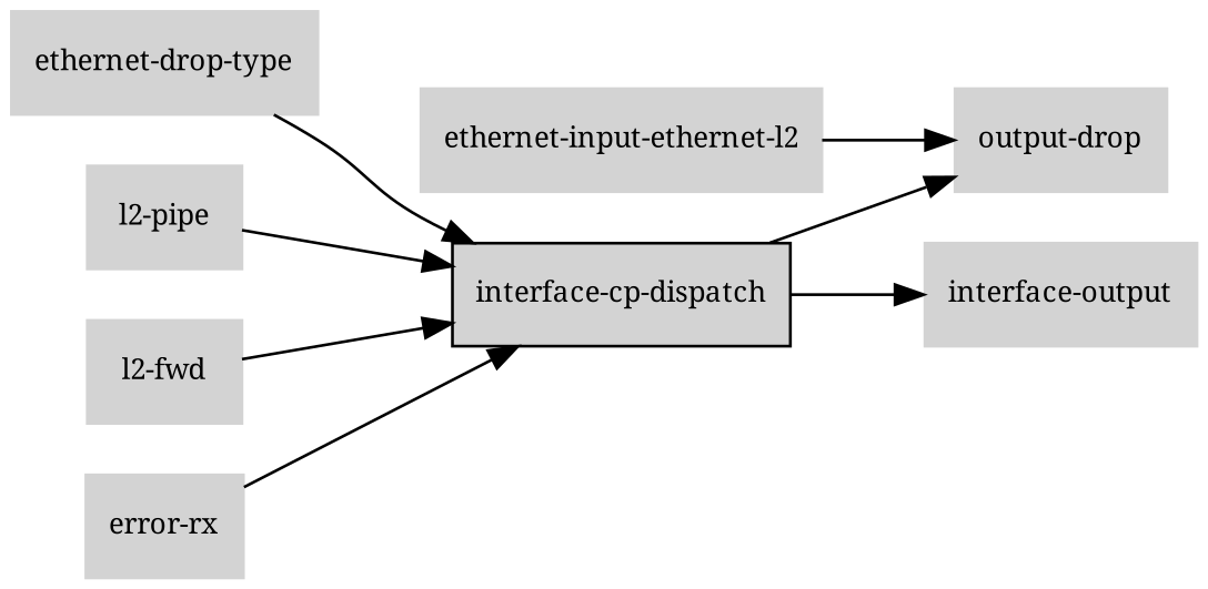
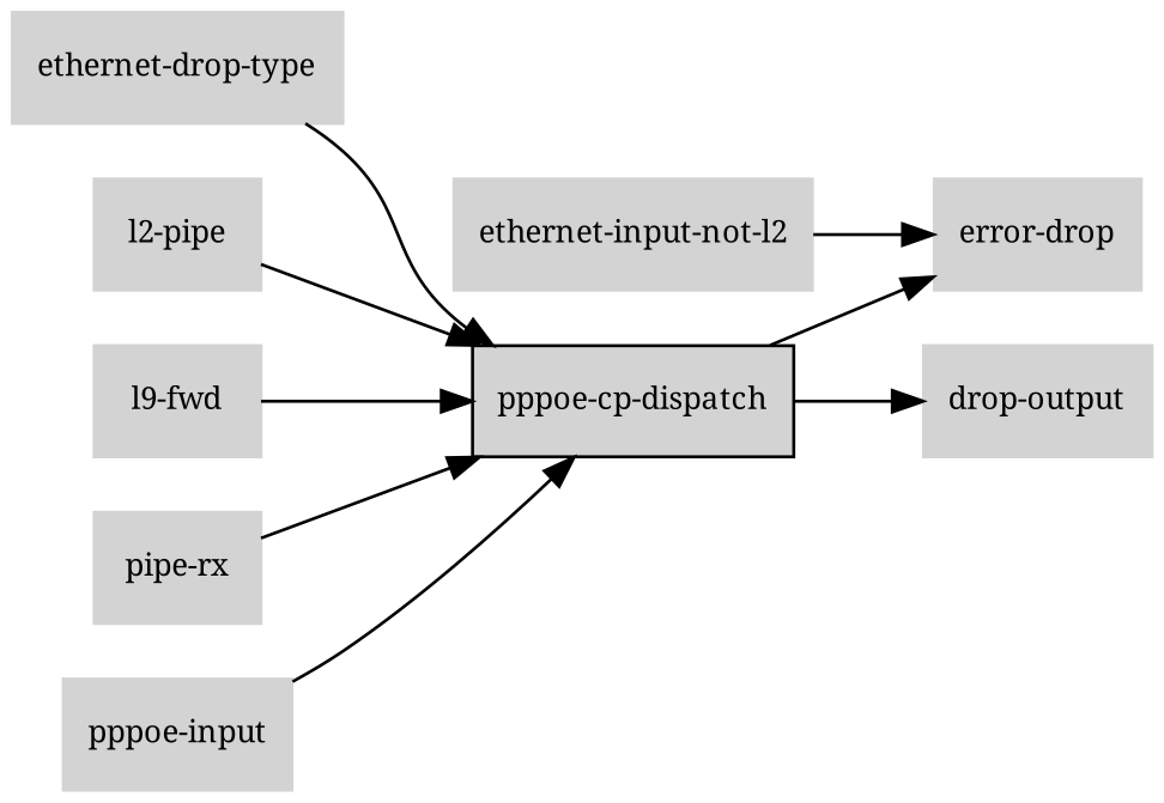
  digraph {
    fontname="Noto Serif"
    rankdir=LR
    node [color=lightgray fillcolor=lightgray fontcolor=black fontname="Noto Serif" fontsize=10 shape=box style=filled]
    edge [fontname="Noto Serif" fontsize=8]
-   "pppoe-cp-dispatch" [color=black label="interface-cp-dispatch"]
-   "error-drop" [label="output-drop"]
-   "interface-output"
-   "ethernet-input-not-l2" [label="ethernet-input-ethernet-l2"]
+   "pppoe-cp-dispatch" [color=black]
+   "error-drop"
+   "interface-output" [label="drop-output"]
+   "ethernet-input-not-l2"
    n5 [label="ethernet-drop-type"]
    n6 [label="l2-pipe"]
-   "l2-fwd"
-   "pipe-rx" [label="error-rx"]
+   "l2-fwd" [label="l9-fwd"]
+   "pipe-rx"
+   "pppoe-input"
    "pppoe-cp-dispatch" -> "error-drop"
    "pppoe-cp-dispatch" -> "interface-output"
    "ethernet-input-not-l2" -> "error-drop"
    n5 -> "pppoe-cp-dispatch"
    n6 -> "pppoe-cp-dispatch"
    "l2-fwd" -> "pppoe-cp-dispatch"
    "pipe-rx" -> "pppoe-cp-dispatch"
+   "pppoe-input" -> "pppoe-cp-dispatch"
  }
